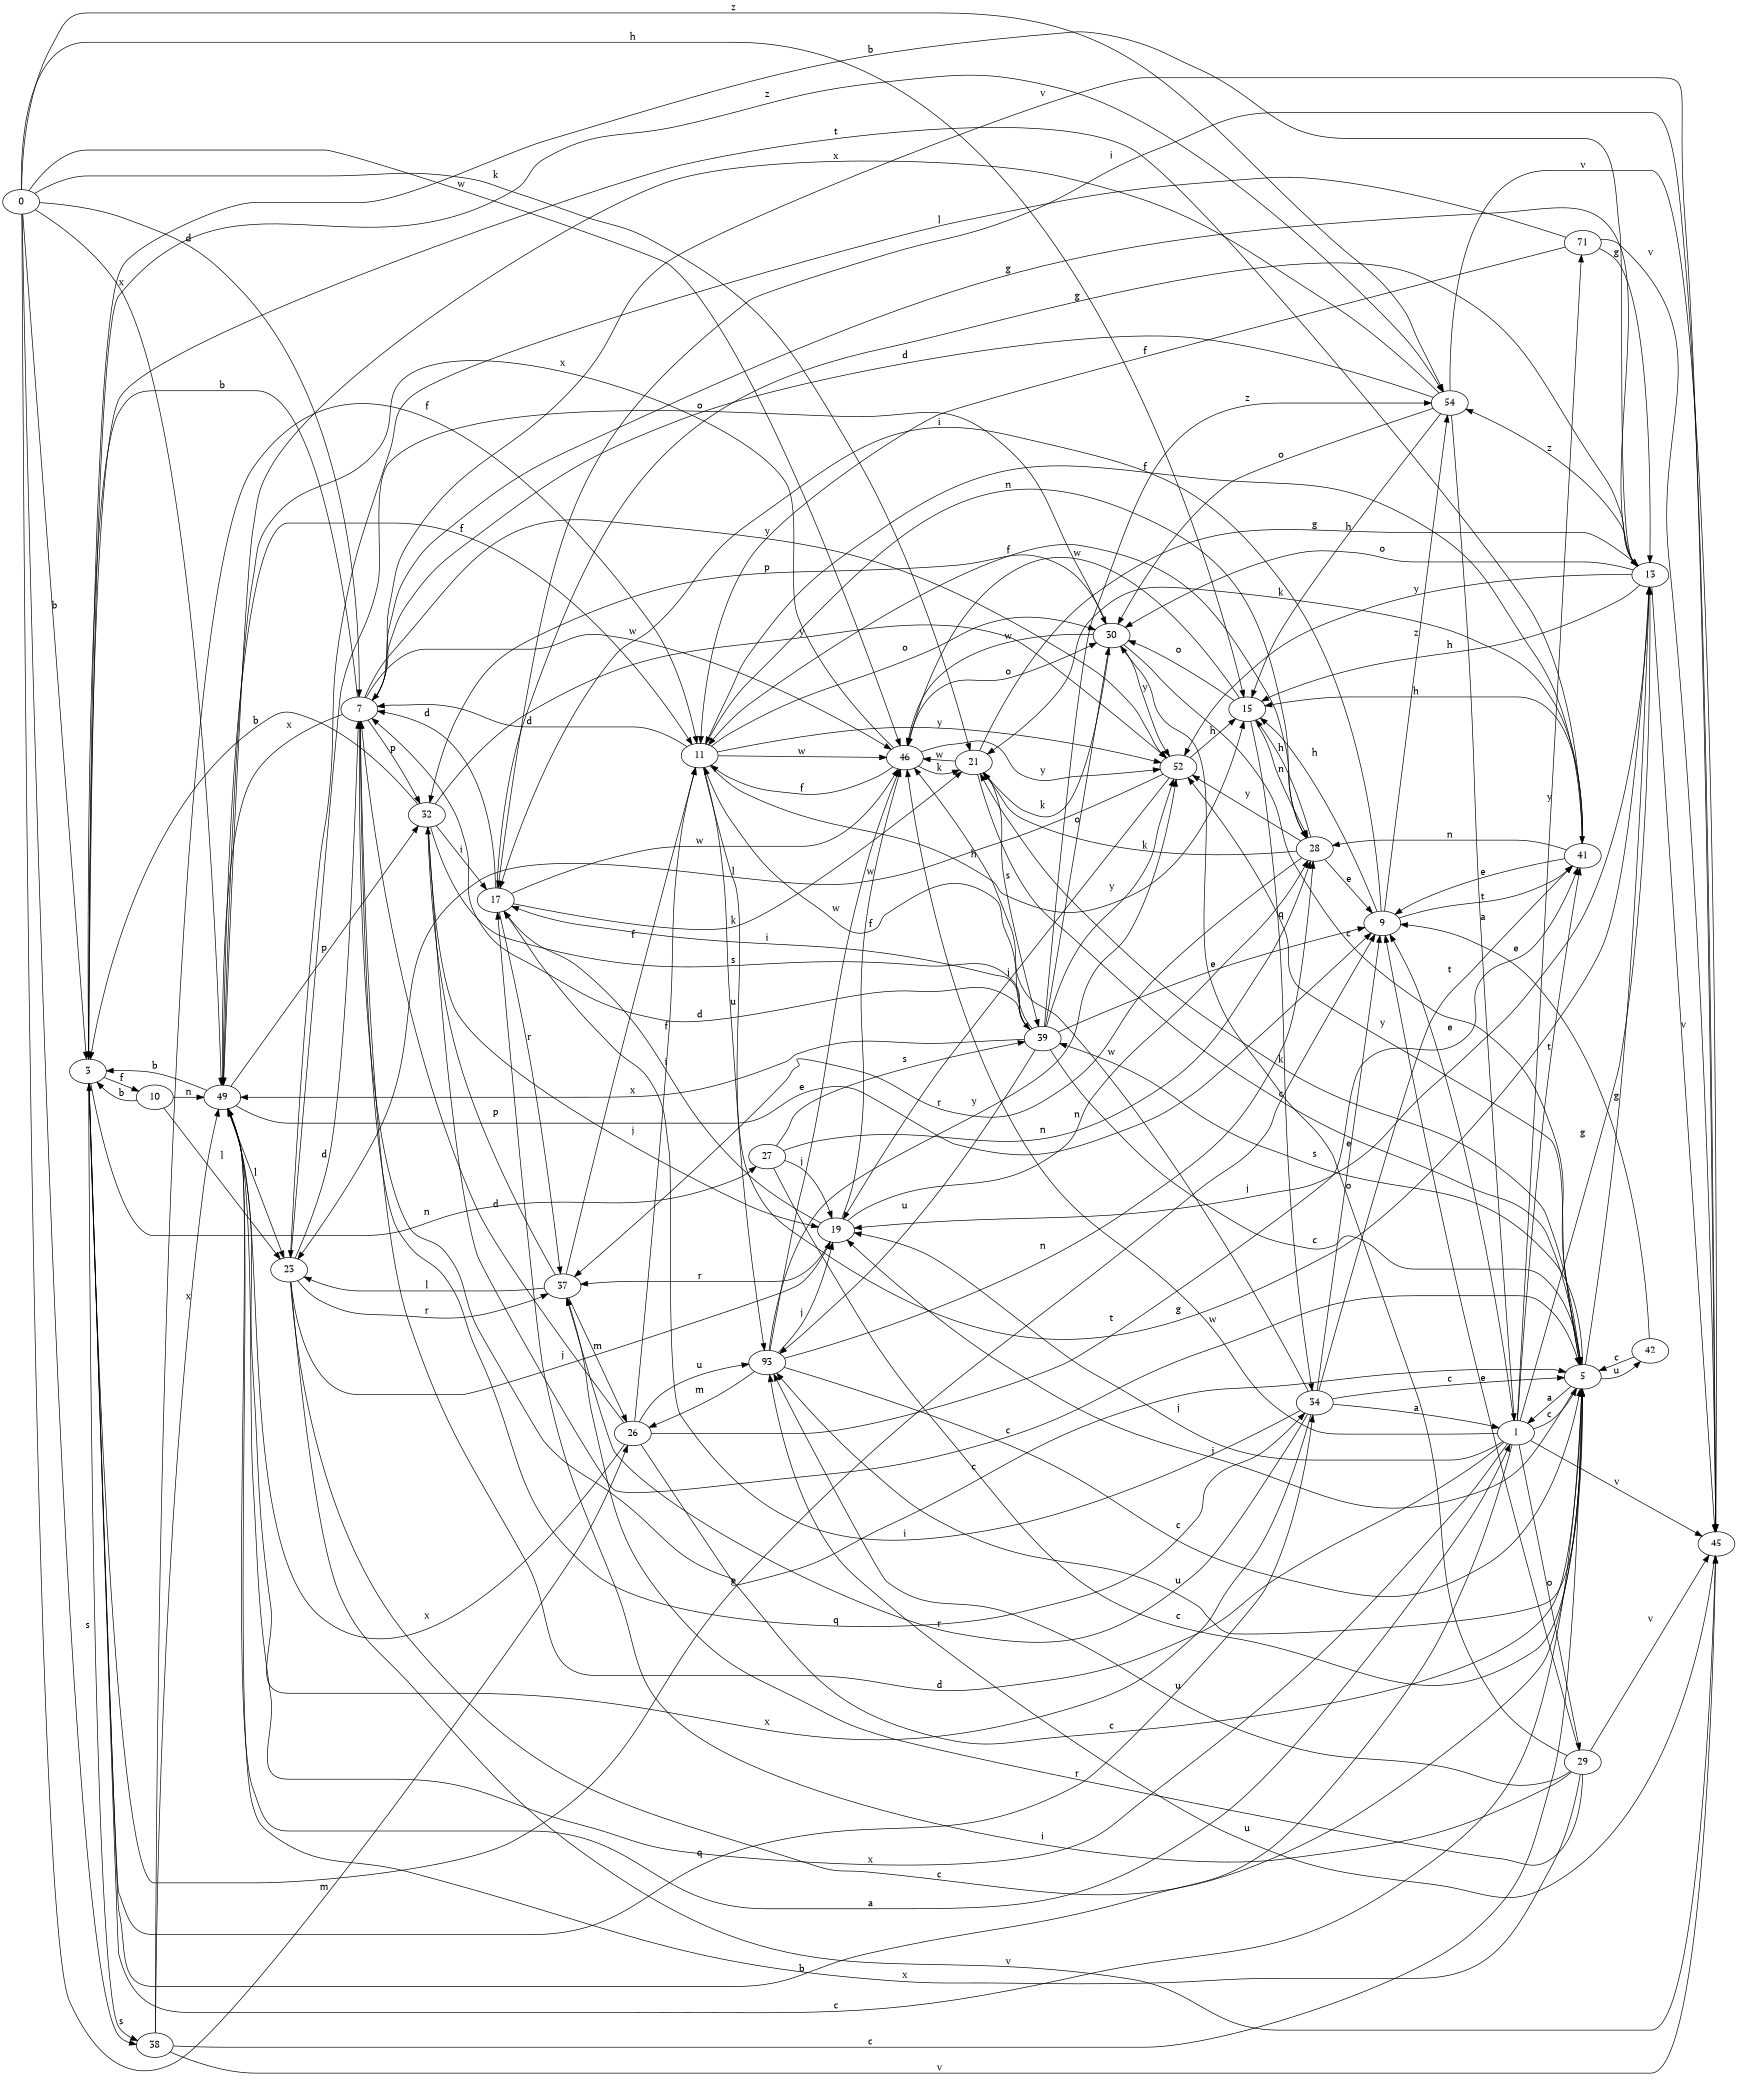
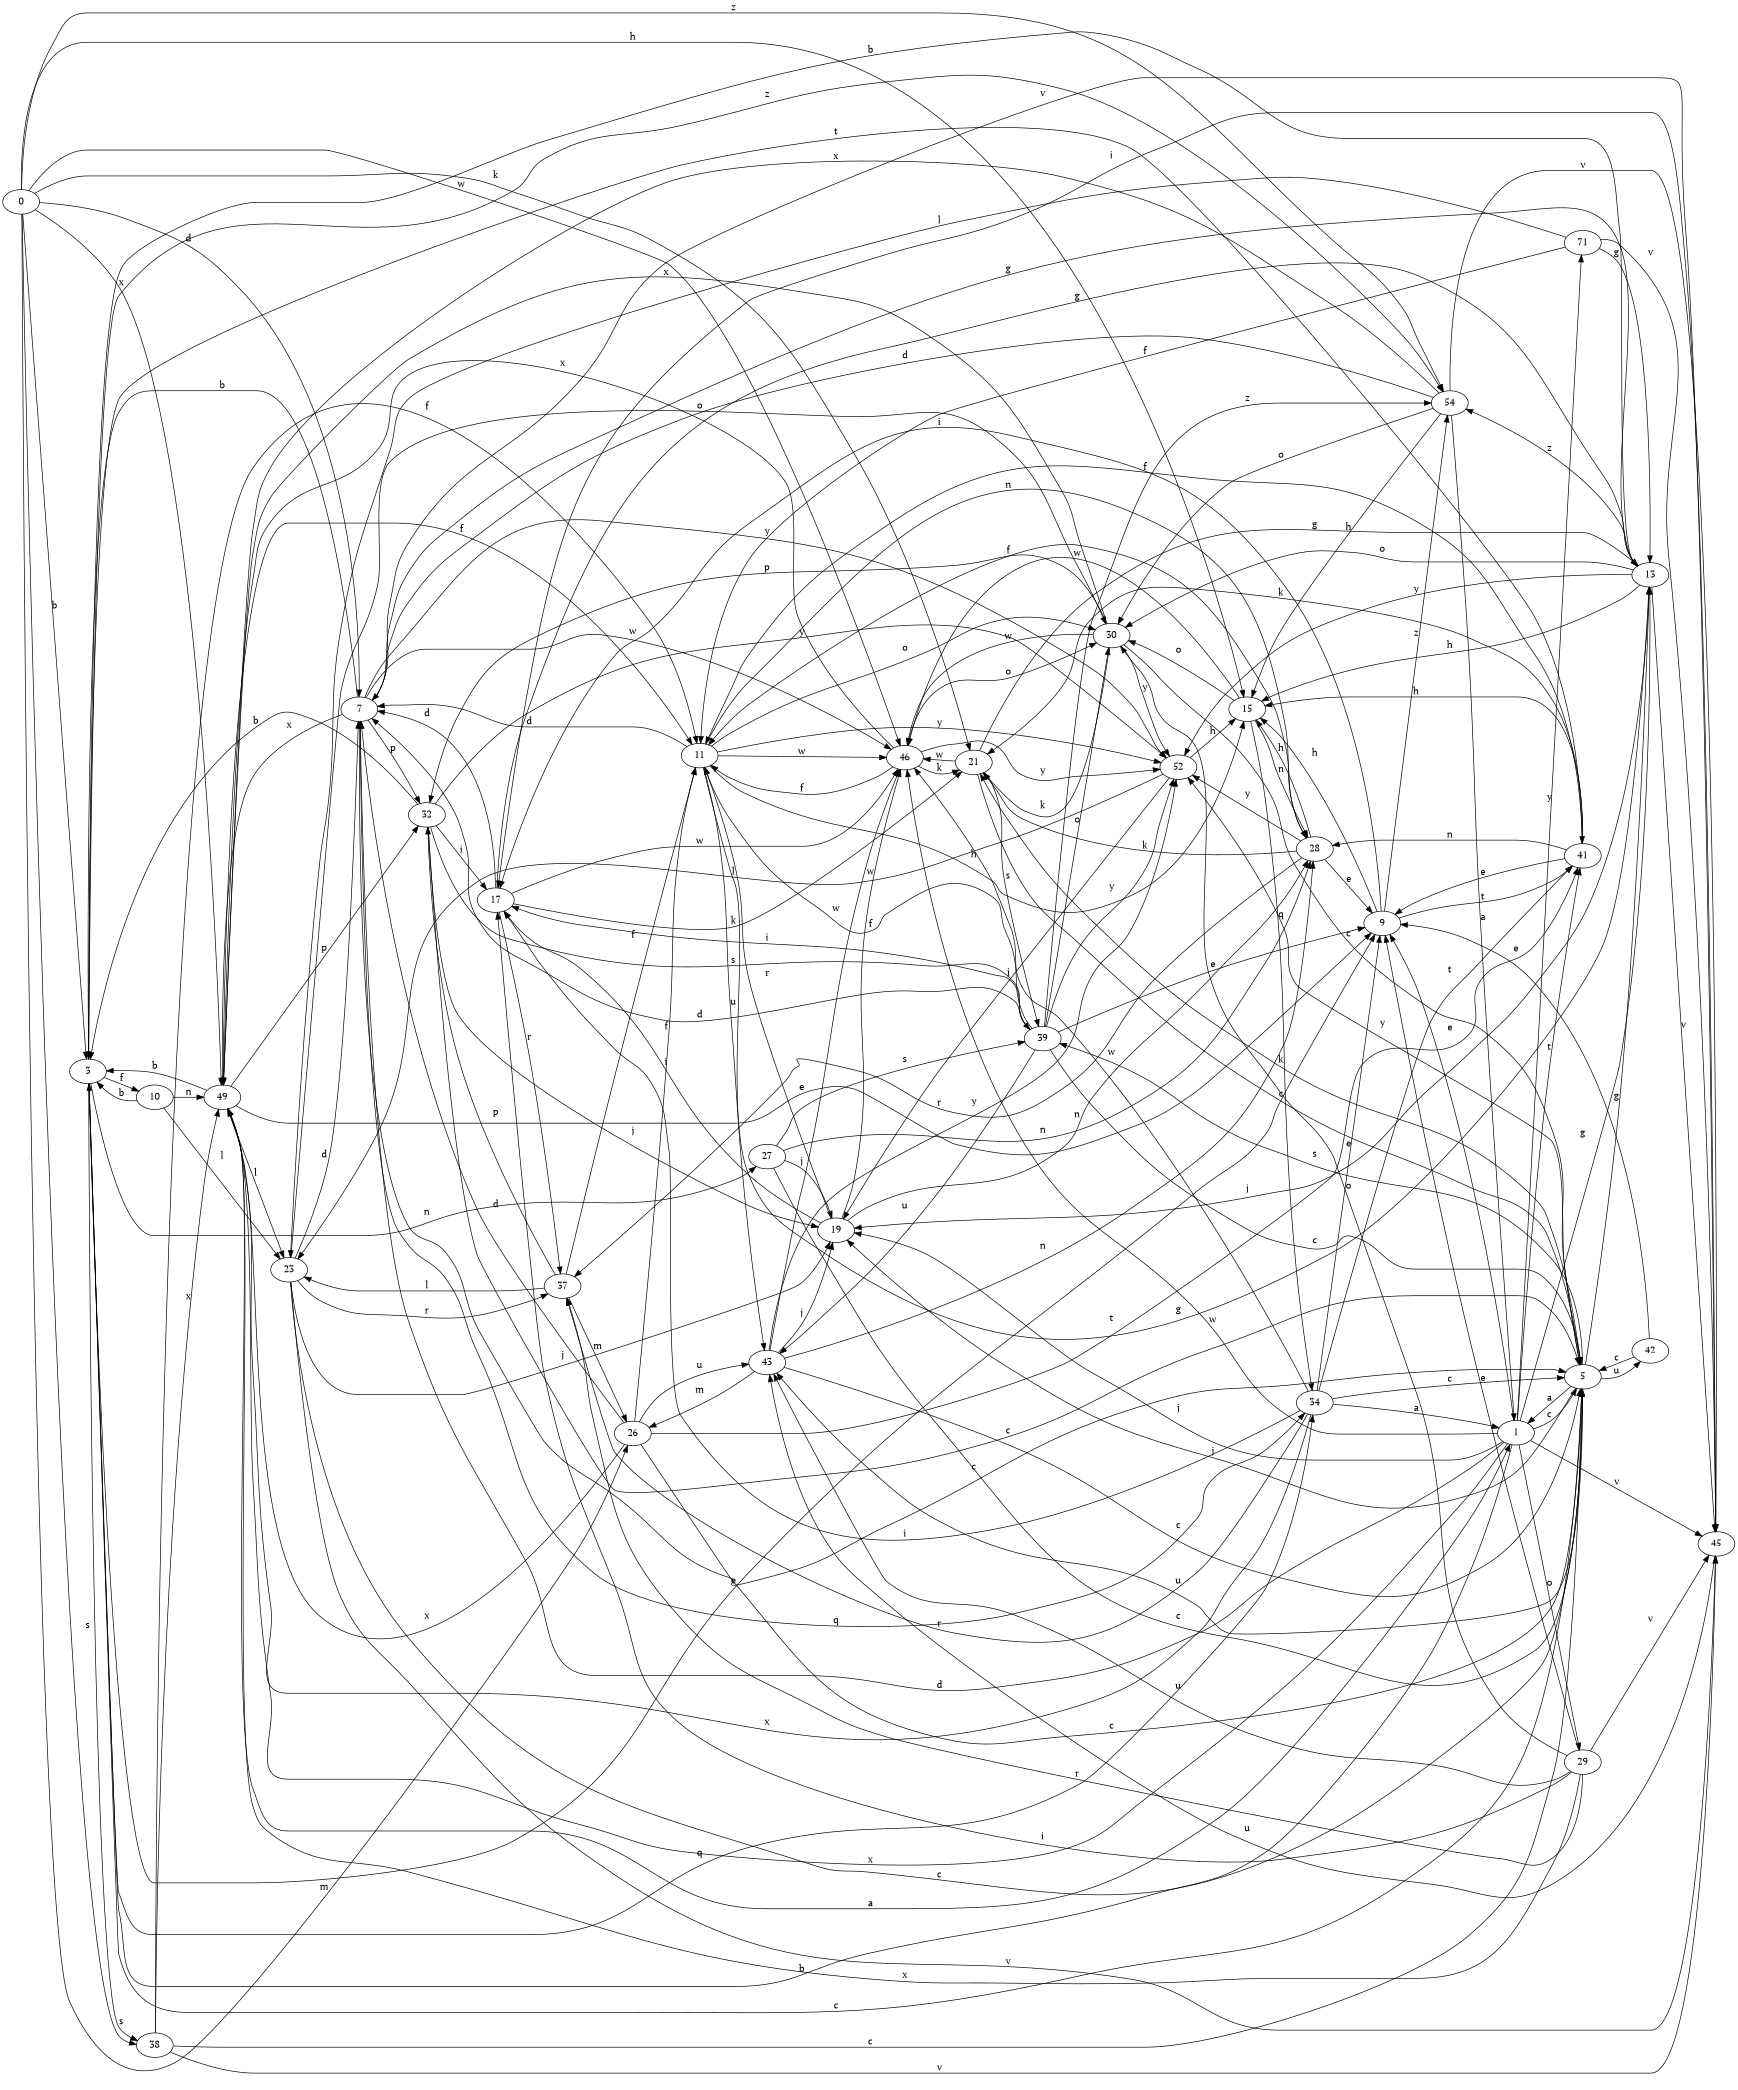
  strict digraph {
    fontname="PT Serif"
    rankdir=LR
    node [fontname="PT Serif"]
    edge [fontname="PT Serif"]
    0
    3
    7
    15
    21
    26
    38
    46
    49
    54
    5
    9
    41
    10
    27
    34
    13
    45
    52
    32
    28
    30
    39
-   43 [label=93]
+   43
    11
    1
    23
    19
    29
    n30 [label=71]
    42
    17
    37
    0 -> 3 [label=b]
    0 -> 7 [label=d]
    0 -> 15 [label=h]
    0 -> 21 [label=k]
    0 -> 26 [label=m]
    0 -> 38 [label=s]
    0 -> 46 [label=w]
    0 -> 49 [label=x]
    0 -> 54 [label=z]
    3 -> 38 [label=s]
    3 -> 54 [label=z]
    3 -> 5 [label=c]
    3 -> 9 [label=e]
    3 -> 41 [label=t]
    3 -> 10 [label=f]
    3 -> 27 [label=n]
    3 -> 34 [label=q]
    7 -> 3 [label=b]
    7 -> 46 [label=w]
    7 -> 49 [label=x]
    7 -> 5 [label=c]
    7 -> 34 [label=q]
    7 -> 13 [label=g]
    7 -> 45 [label=v]
    7 -> 52 [label=y]
    7 -> 32 [label=p]
    15 -> 46 [label=w]
    15 -> 34 [label=q]
    15 -> 28 [label=n]
    15 -> 30 [label=o]
    21 -> 46 [label=w]
    21 -> 5 [label=c]
    21 -> 13 [label=g]
    21 -> 39 [label=s]
    26 -> 7 [label=d]
    26 -> 49 [label=x]
    26 -> 5 [label=c]
    26 -> 41 [label=t]
    26 -> 43 [label=u]
    26 -> 11 [label=f]
    38 -> 49 [label=x]
    38 -> 5 [label=c]
    38 -> 45 [label=v]
    38 -> 11 [label=f]
    46 -> 21 [label=k]
    46 -> 49 [label=x]
    46 -> 52 [label=y]
    46 -> 30 [label=o]
    46 -> 11 [label=f]
    49 -> 3 [label=b]
    49 -> 9 [label=e]
    49 -> 32 [label=p]
    49 -> 11 [label=f]
    49 -> 1 [label=a]
    49 -> 23 [label=l]
    54 -> 7 [label=d]
    54 -> 15 [label=h]
    54 -> 49 [label=x]
    54 -> 45 [label=v]
    54 -> 30 [label=o]
    54 -> 1 [label=a]
    5 -> 21 [label=k]
    5 -> 13 [label=g]
    5 -> 52 [label=y]
    5 -> 39 [label=s]
    5 -> 43 [label=u]
    5 -> 1 [label=a]
    5 -> 19 [label=j]
    5 -> 42 [label=u]
    9 -> 15 [label=h]
    9 -> 54 [label=z]
    9 -> 41 [label=t]
    9 -> 17 [label=i]
    41 -> 15 [label=h]
    41 -> 21 [label=k]
    41 -> 9 [label=e]
    41 -> 28 [label=n]
    41 -> 11 [label=f]
    10 -> 3 [label=b]
    10 -> 49 [label=n]
    10 -> 23 [label=l]
    27 -> 5 [label=c]
    27 -> 28 [label=n]
    27 -> 39 [label=s]
    27 -> 19 [label=j]
    34 -> 46 [label=w]
    34 -> 49 [label=x]
    34 -> 5 [label=c]
    34 -> 9 [label=e]
    34 -> 41 [label=t]
    34 -> 1 [label=a]
    34 -> 17 [label=i]
    34 -> 37 [label=r]
    13 -> 3 [label=b]
    13 -> 15 [label=h]
    13 -> 54 [label=z]
    13 -> 45 [label=v]
    13 -> 52 [label=y]
    13 -> 30 [label=o]
    13 -> 19 [label=j]
    45 -> 43 [label=u]
    45 -> 17 [label=i]
    52 -> 15 [label=h]
    52 -> 23 [label=l]
    52 -> 19 [label=j]
    32 -> 3 [label=b]
    32 -> 5 [label=c]
    32 -> 52 [label=y]
    32 -> 39 [label=s]
    32 -> 19 [label=j]
    32 -> 17 [label=i]
    28 -> 15 [label=h]
    28 -> 21 [label=k]
    28 -> 9 [label=e]
    28 -> 52 [label=y]
    28 -> 11 [label=f]
    28 -> 37 [label=r]
    30 -> 21 [label=k]
    30 -> 46 [label=w]
    30 -> 5 [label=c]
    30 -> 52 [label=y]
    30 -> 32 [label=p]
    39 -> 7 [label=d]
-   39 -> 49 [label=x]
+   30 -> 49 [label=x]
    39 -> 54 [label=z]
    39 -> 5 [label=c]
    39 -> 9 [label=e]
    39 -> 52 [label=y]
    39 -> 30 [label=o]
    39 -> 43 [label=u]
    39 -> 11 [label=f]
    39 -> 17 [label=i]
    43 -> 26 [label=m]
    43 -> 46 [label=w]
    43 -> 5 [label=c]
    43 -> 52 [label=y]
    43 -> 28 [label=n]
    43 -> 19 [label=j]
    11 -> 7 [label=d]
    11 -> 15 [label=h]
    11 -> 46 [label=w]
    11 -> 13 [label=g]
    11 -> 52 [label=y]
    11 -> 28 [label=n]
    11 -> 30 [label=o]
    11 -> 43 [label=u]
    1 -> 3 [label=b]
    1 -> 7 [label=d]
    1 -> 46 [label=w]
    1 -> 49 [label=x]
    1 -> 5 [label=c]
    1 -> 9 [label=e]
    1 -> 41 [label=t]
    1 -> 13 [label=g]
    1 -> 45 [label=v]
    1 -> 19 [label=j]
    1 -> 29 [label=o]
    1 -> n30 [label=y]
    23 -> 7 [label=d]
    23 -> 5 [label=c]
    23 -> 45 [label=v]
    23 -> 30 [label=o]
    23 -> 19 [label=j]
    23 -> 37 [label=r]
    19 -> 46 [label=w]
    19 -> 28 [label=n]
    19 -> 17 [label=i]
-   19 -> 37 [label=r]
+   19 -> 11 [label=r]
    29 -> 49 [label=x]
    29 -> 9 [label=e]
    29 -> 45 [label=v]
    29 -> 30 [label=o]
    29 -> 43 [label=u]
    29 -> 17 [label=i]
    29 -> 37 [label=r]
    n30 -> 13 [label=g]
    n30 -> 45 [label=v]
    n30 -> 11 [label=f]
    n30 -> 23 [label=l]
    42 -> 5 [label=c]
    42 -> 9 [label=e]
    17 -> 7 [label=d]
    17 -> 21 [label=k]
    17 -> 46 [label=w]
    17 -> 13 [label=g]
    17 -> 37 [label=r]
    37 -> 26 [label=m]
    37 -> 32 [label=p]
    37 -> 11 [label=f]
    37 -> 23 [label=l]
  }
